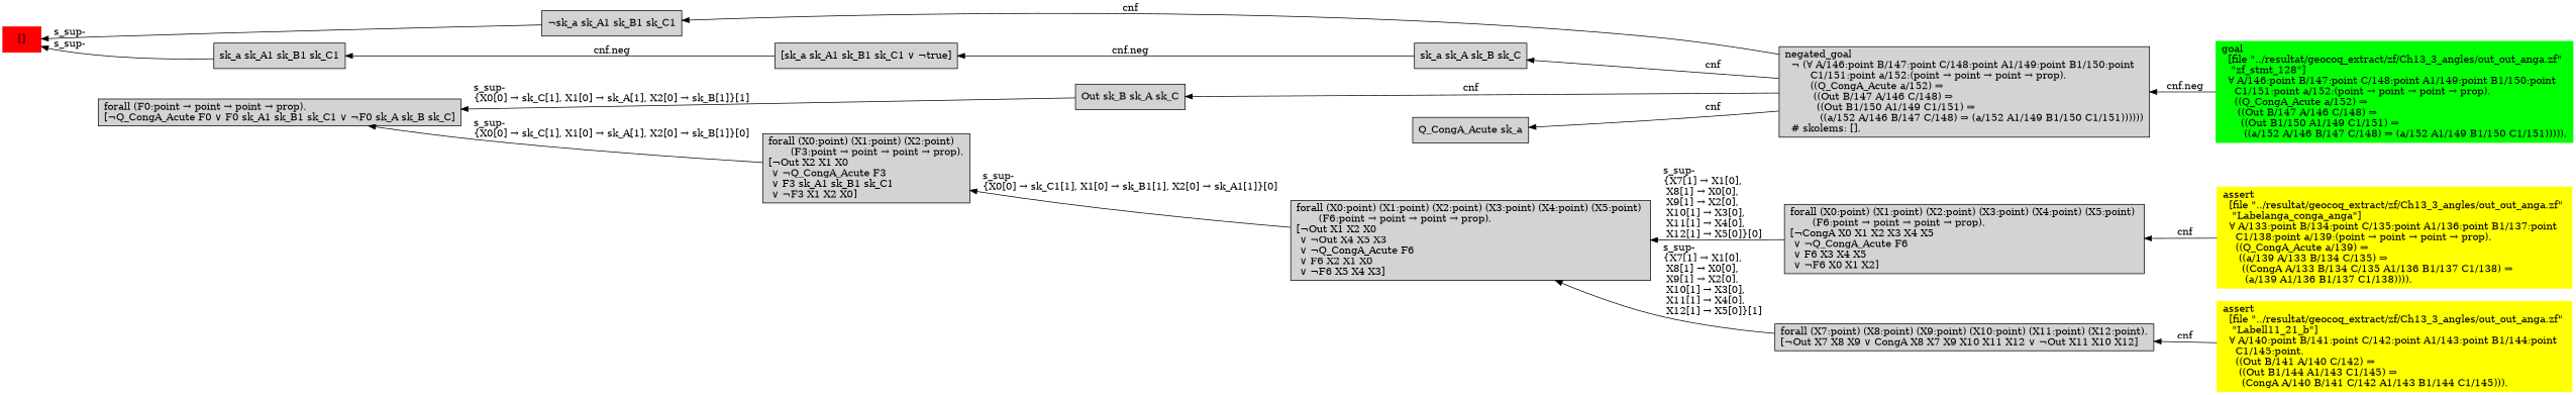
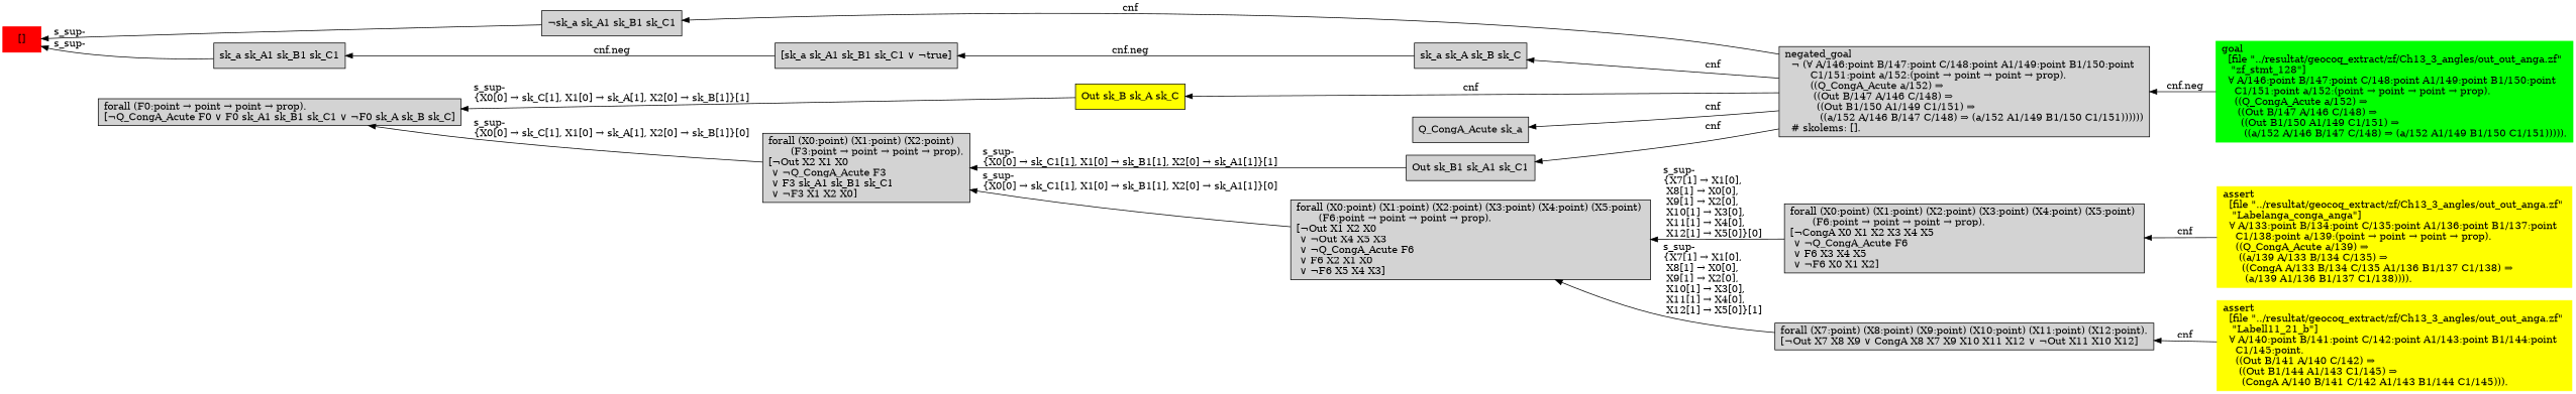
  digraph {
    rankdir=LR
    node [shape=box style=filled]
    edge [dir=back]
    n1 [color=red label="[]"]
    n2 [label="¬sk_a sk_A1 sk_B1 sk_C1\l"]
    n3 [label="sk_a sk_A1 sk_B1 sk_C1\l"]
    n4 [label="negated_goal\l  ¬ (∀ A/146:point B/147:point C/148:point A1/149:point B1/150:point \l        C1/151:point a/152:(point → point → point → prop).\l        ((Q_CongA_Acute a/152) ⇒\l         ((Out B/147 A/146 C/148) ⇒\l          ((Out B1/150 A1/149 C1/151) ⇒\l           ((a/152 A/146 B/147 C/148) ⇒ (a/152 A1/149 B1/150 C1/151))))))\l  # skolems: [].\l"]
    n5 [label="[sk_a sk_A1 sk_B1 sk_C1 ∨ ¬true]\l"]
    n6 [color=green label="goal\l  [file \"../resultat/geocoq_extract/zf/Ch13_3_angles/out_out_anga.zf\" \l   \"zf_stmt_128\"]\l  ∀ A/146:point B/147:point C/148:point A1/149:point B1/150:point \l    C1/151:point a/152:(point → point → point → prop).\l    ((Q_CongA_Acute a/152) ⇒\l     ((Out B/147 A/146 C/148) ⇒\l      ((Out B1/150 A1/149 C1/151) ⇒\l       ((a/152 A/146 B/147 C/148) ⇒ (a/152 A1/149 B1/150 C1/151))))).\l"]
    n7 [label="sk_a sk_A sk_B sk_C\l"]
    n8 [label="forall (F0:point → point → point → prop).\l[¬Q_CongA_Acute F0 ∨ F0 sk_A1 sk_B1 sk_C1 ∨ ¬F0 sk_A sk_B sk_C]\l"]
    n9 [label="forall (X0:point) (X1:point) (X2:point) \l       (F3:point → point → point → prop).\l[¬Out X2 X1 X0\l ∨ ¬Q_CongA_Acute F3\l ∨ F3 sk_A1 sk_B1 sk_C1\l ∨ ¬F3 X1 X2 X0]\l"]
-   n10 [label="Out sk_B sk_A sk_C\l"]
+   n10 [label="Out sk_B sk_A sk_C\l" fillcolor=yellow]
    n11 [label="Q_CongA_Acute sk_a\l"]
    n12 [label="forall (X0:point) (X1:point) (X2:point) (X3:point) (X4:point) (X5:point) \l       (F6:point → point → point → prop).\l[¬Out X1 X2 X0\l ∨ ¬Out X4 X5 X3\l ∨ ¬Q_CongA_Acute F6\l ∨ F6 X2 X1 X0\l ∨ ¬F6 X5 X4 X3]\l"]
+   n13 [label="Out sk_B1 sk_A1 sk_C1\l"]
    n14 [label="forall (X0:point) (X1:point) (X2:point) (X3:point) (X4:point) (X5:point) \l       (F6:point → point → point → prop).\l[¬CongA X0 X1 X2 X3 X4 X5\l ∨ ¬Q_CongA_Acute F6\l ∨ F6 X3 X4 X5\l ∨ ¬F6 X0 X1 X2]\l"]
    n15 [label="forall (X7:point) (X8:point) (X9:point) (X10:point) (X11:point) (X12:point).\l[¬Out X7 X8 X9 ∨ CongA X8 X7 X9 X10 X11 X12 ∨ ¬Out X11 X10 X12]\l"]
    n16 [color=yellow label="assert\l  [file \"../resultat/geocoq_extract/zf/Ch13_3_angles/out_out_anga.zf\" \l   \"Labelanga_conga_anga\"]\l  ∀ A/133:point B/134:point C/135:point A1/136:point B1/137:point \l    C1/138:point a/139:(point → point → point → prop).\l    ((Q_CongA_Acute a/139) ⇒\l     ((a/139 A/133 B/134 C/135) ⇒\l      ((CongA A/133 B/134 C/135 A1/136 B1/137 C1/138) ⇒\l       (a/139 A1/136 B1/137 C1/138)))).\l"]
    n17 [color=yellow label="assert\l  [file \"../resultat/geocoq_extract/zf/Ch13_3_angles/out_out_anga.zf\" \l   \"Labell11_21_b\"]\l  ∀ A/140:point B/141:point C/142:point A1/143:point B1/144:point \l    C1/145:point.\l    ((Out B/141 A/140 C/142) ⇒\l     ((Out B1/144 A1/143 C1/145) ⇒\l      (CongA A/140 B/141 C/142 A1/143 B1/144 C1/145))).\l"]
    n1 -> n2 [label="s_sup-\l"]
    n1 -> n3 [label="s_sup-\l"]
    n2 -> n4 [label=cnf]
    n3 -> n5 [label="cnf.neg"]
    n4 -> n6 [label="cnf.neg"]
    n5 -> n7 [label="cnf.neg"]
    n7 -> n4 [label=cnf]
    n8 -> n9 [label="s_sup-\l\{X0[0] → sk_C[1], X1[0] → sk_A[1], X2[0] → sk_B[1]\}[0]\l"]
    n8 -> n10 [label="s_sup-\l\{X0[0] → sk_C[1], X1[0] → sk_A[1], X2[0] → sk_B[1]\}[1]\l"]
    n9 -> n12 [label="s_sup-\l\{X0[0] → sk_C1[1], X1[0] → sk_B1[1], X2[0] → sk_A1[1]\}[0]\l"]
+   n9 -> n13 [label="s_sup-\l\{X0[0] → sk_C1[1], X1[0] → sk_B1[1], X2[0] → sk_A1[1]\}[1]\l"]
    n10 -> n4 [label=cnf]
    n11 -> n4 [label=cnf]
    n12 -> n14 [label="s_sup-\l\{X7[1] → X1[0], \l X8[1] → X0[0], \l X9[1] → X2[0], \l X10[1] → X3[0], \l X11[1] → X4[0], \l X12[1] → X5[0]\}[0]\l"]
    n12 -> n15 [label="s_sup-\l\{X7[1] → X1[0], \l X8[1] → X0[0], \l X9[1] → X2[0], \l X10[1] → X3[0], \l X11[1] → X4[0], \l X12[1] → X5[0]\}[1]\l"]
+   n13 -> n4 [label=cnf]
    n14 -> n16 [label=cnf]
    n15 -> n17 [label=cnf]
  }
